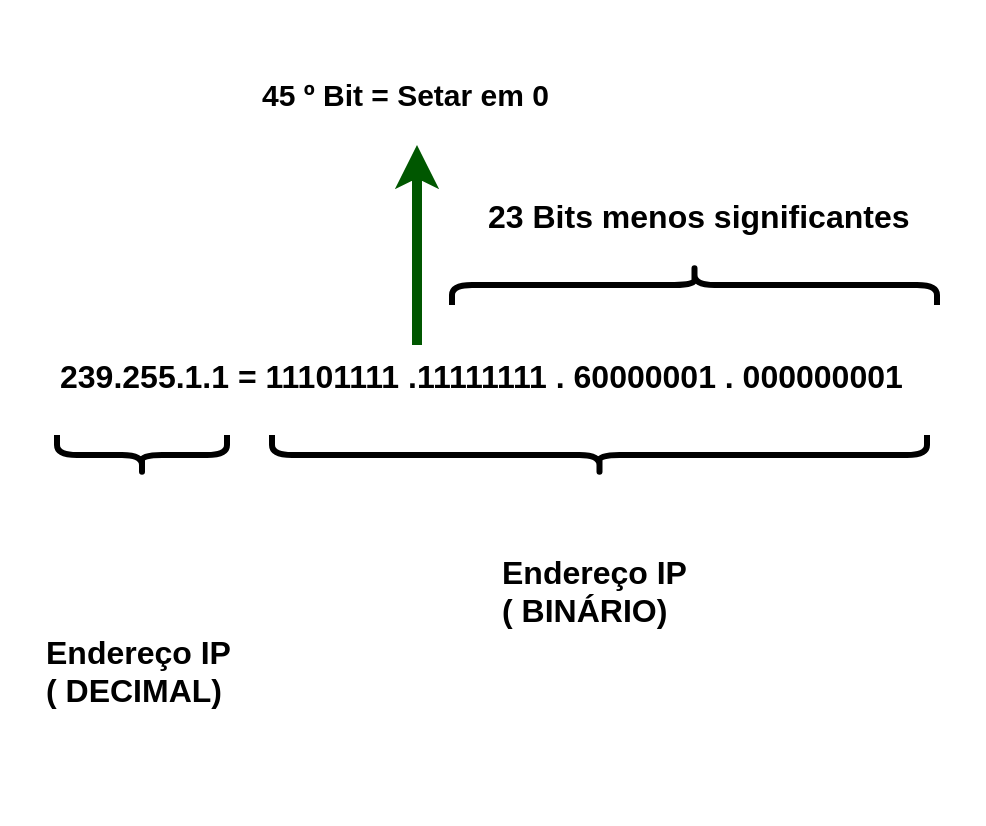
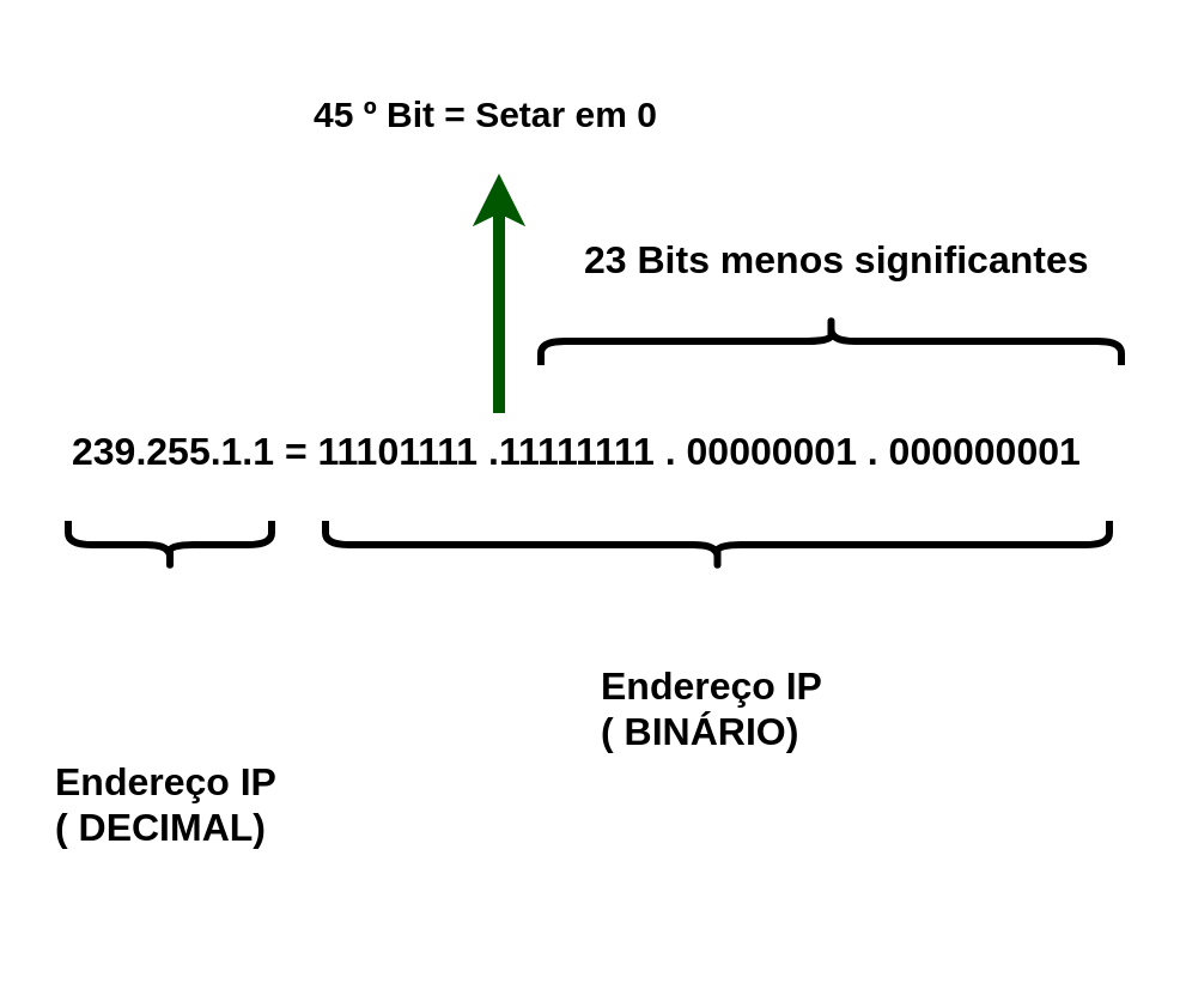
  <mxCell id="0" />
  <mxCell id="1" parent="0" />
- <mxCell id="2" value="&lt;span style=&quot;color: light-dark(rgb(0, 0, 0), rgb(51, 51, 255));&quot;&gt;&lt;span style=&quot;color: light-dark(rgb(0, 0, 0), rgb(126, 166, 224));&quot;&gt;239.255.1.1 &lt;/span&gt;&lt;/span&gt;= &lt;span style=&quot;color: light-dark(rgb(0, 0, 0), rgb(255, 0, 255));&quot;&gt;&lt;span style=&quot;color: light-dark(rgb(0, 0, 0), rgb(255, 51, 153));&quot;&gt;11101111 .&lt;/span&gt;&lt;/span&gt;&lt;span style=&quot;color: light-dark(rgb(0, 0, 0), rgb(0, 204, 0));&quot;&gt;1&lt;/span&gt;&lt;span style=&quot;color: light-dark(rgb(0, 0, 0), rgb(255, 0, 255));&quot;&gt;&lt;span style=&quot;color: light-dark(rgb(0, 0, 0), rgb(255, 51, 153));&quot;&gt;1111111 . 60000001 . 000000001 &lt;/span&gt;&lt;/span&gt;" style="text;html=1;whiteSpace=wrap;overflow=hidden;rounded=0;fontFamily=Helvetica;fontStyle=1;fontSize=16;" vertex="1" parent="1"><mxGeometry x="28" y="172" width="440" height="30" as="geometry" /></mxCell>
+ <mxCell id="2" value="&lt;span style=&quot;color: light-dark(rgb(0, 0, 0), rgb(51, 51, 255));&quot;&gt;&lt;span style=&quot;color: light-dark(rgb(0, 0, 0), rgb(126, 166, 224));&quot;&gt;239.255.1.1 &lt;/span&gt;&lt;/span&gt;= &lt;span style=&quot;color: light-dark(rgb(0, 0, 0), rgb(255, 0, 255));&quot;&gt;&lt;span style=&quot;color: light-dark(rgb(0, 0, 0), rgb(255, 51, 153));&quot;&gt;11101111 .&lt;/span&gt;&lt;/span&gt;&lt;span style=&quot;color: light-dark(rgb(0, 0, 0), rgb(0, 204, 0));&quot;&gt;1&lt;/span&gt;&lt;span style=&quot;color: light-dark(rgb(0, 0, 0), rgb(255, 0, 255));&quot;&gt;&lt;span style=&quot;color: light-dark(rgb(0, 0, 0), rgb(255, 51, 153));&quot;&gt;1111111 . 00000001 . 000000001 &lt;/span&gt;&lt;/span&gt;" style="text;html=1;whiteSpace=wrap;overflow=hidden;rounded=0;fontFamily=Helvetica;fontStyle=1;fontSize=16;" vertex="1" parent="1"><mxGeometry x="28" y="172" width="440" height="30" as="geometry" /></mxCell>
  <mxCell id="3" value="" style="shape=curlyBracket;whiteSpace=wrap;html=1;rounded=1;labelPosition=left;verticalLabelPosition=middle;align=right;verticalAlign=middle;hachureGap=4;fontFamily=Architects Daughter;fontSource=https%3A%2F%2Ffonts.googleapis.com%2Fcss%3Ffamily%3DArchitects%2BDaughter;rotation=-90;strokeWidth=3;" vertex="1" parent="1"><mxGeometry x="60.5" y="184.5" width="20" height="85" as="geometry" /></mxCell>
  <mxCell id="4" value="" style="shape=curlyBracket;whiteSpace=wrap;html=1;rounded=1;labelPosition=left;verticalLabelPosition=middle;align=right;verticalAlign=middle;hachureGap=4;fontFamily=Architects Daughter;fontSource=https%3A%2F%2Ffonts.googleapis.com%2Fcss%3Ffamily%3DArchitects%2BDaughter;rotation=-90;strokeWidth=3;" vertex="1" parent="1"><mxGeometry x="289.25" y="63.25" width="20" height="327.5" as="geometry" /></mxCell>
  <mxCell id="5" value="&lt;div&gt;Endereço IP&lt;/div&gt;&lt;div&gt;( DECIMAL)&lt;br&gt;&lt;/div&gt;" style="text;html=1;whiteSpace=wrap;overflow=hidden;rounded=0;fontFamily=Helvetica;fontSize=16;fontStyle=1" vertex="1" parent="1"><mxGeometry x="20.5" y="309.5" width="100" height="52.5" as="geometry" /></mxCell>
  <mxCell id="6" value="&lt;div&gt;Endereço IP&lt;/div&gt;&lt;div&gt;( BINÁRIO)&lt;br&gt;&lt;/div&gt;" style="text;html=1;whiteSpace=wrap;overflow=hidden;rounded=0;fontFamily=Helvetica;fontSize=16;fontStyle=1" vertex="1" parent="1"><mxGeometry x="249.25" y="269.5" width="100" height="52.5" as="geometry" /></mxCell>
  <mxCell id="7" value="" style="shape=curlyBracket;whiteSpace=wrap;html=1;rounded=1;labelPosition=left;verticalLabelPosition=middle;align=right;verticalAlign=middle;hachureGap=4;fontFamily=Architects Daughter;fontSource=https%3A%2F%2Ffonts.googleapis.com%2Fcss%3Ffamily%3DArchitects%2BDaughter;rotation=90;strokeWidth=3;" vertex="1" parent="1"><mxGeometry x="336.75" y="20.75" width="20" height="242.5" as="geometry" /></mxCell>
  <mxCell id="8" value="23 Bits menos significantes" style="text;html=1;whiteSpace=wrap;overflow=hidden;rounded=0;fontFamily=Helvetica;fontSize=16;fontStyle=1" vertex="1" parent="1"><mxGeometry x="242" y="92" width="228.75" height="52.5" as="geometry" /></mxCell>
  <mxCell id="9" value="" style="endArrow=classic;html=1;rounded=0;hachureGap=4;fontFamily=Architects Daughter;fontSource=https%3A%2F%2Ffonts.googleapis.com%2Fcss%3Ffamily%3DArchitects%2BDaughter;fillColor=#008a00;strokeColor=#005700;strokeWidth=5;" edge="1" parent="1"><mxGeometry width="50" height="50" relative="1" as="geometry"><mxPoint x="208" y="172" as="sourcePoint" /><mxPoint x="208" y="72" as="targetPoint" /></mxGeometry></mxCell>
  <mxCell id="10" value="45 º Bit = Setar em 0" style="text;html=1;whiteSpace=wrap;overflow=hidden;rounded=0;fontFamily=Helvetica;fontSize=15;fontStyle=1" vertex="1" parent="1"><mxGeometry x="129.25" y="32" width="180" height="30" as="geometry" /></mxCell>
